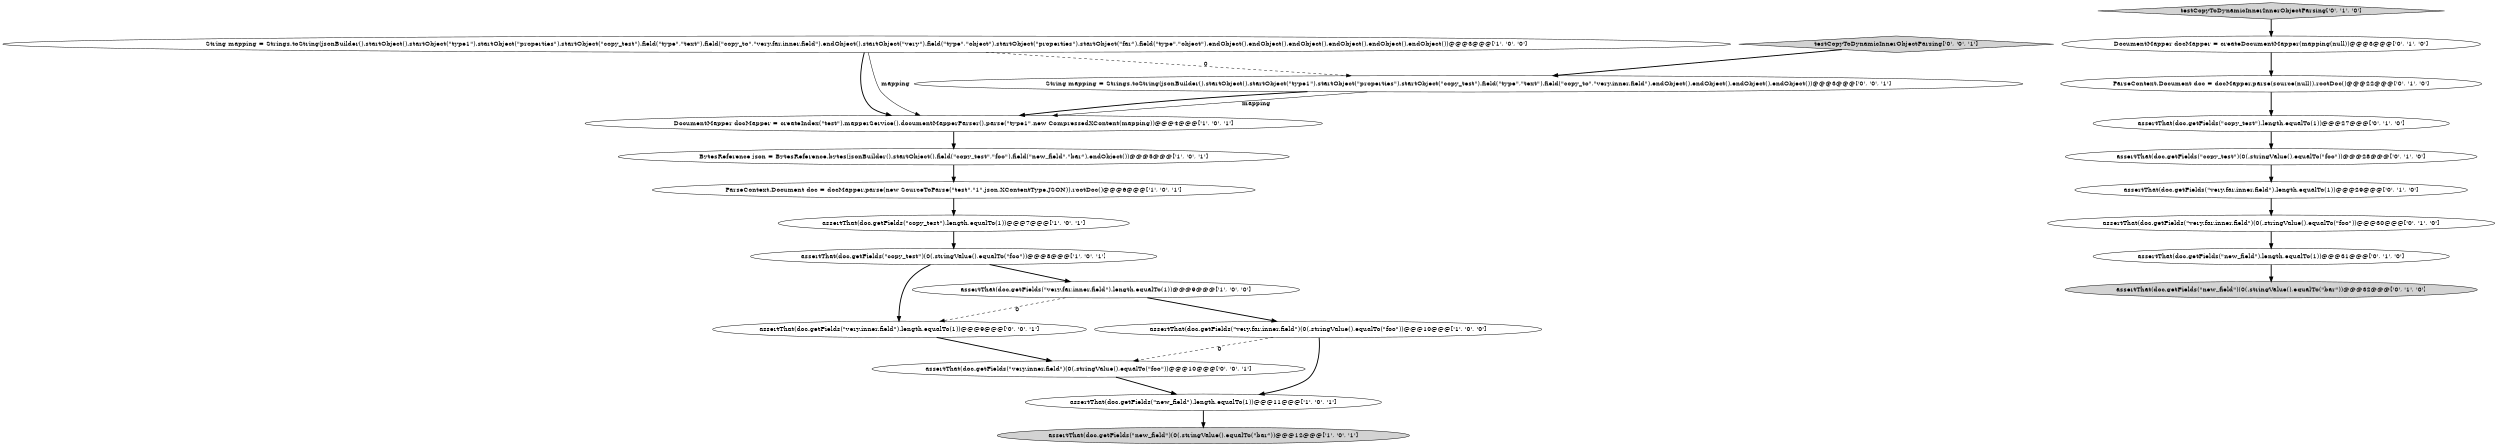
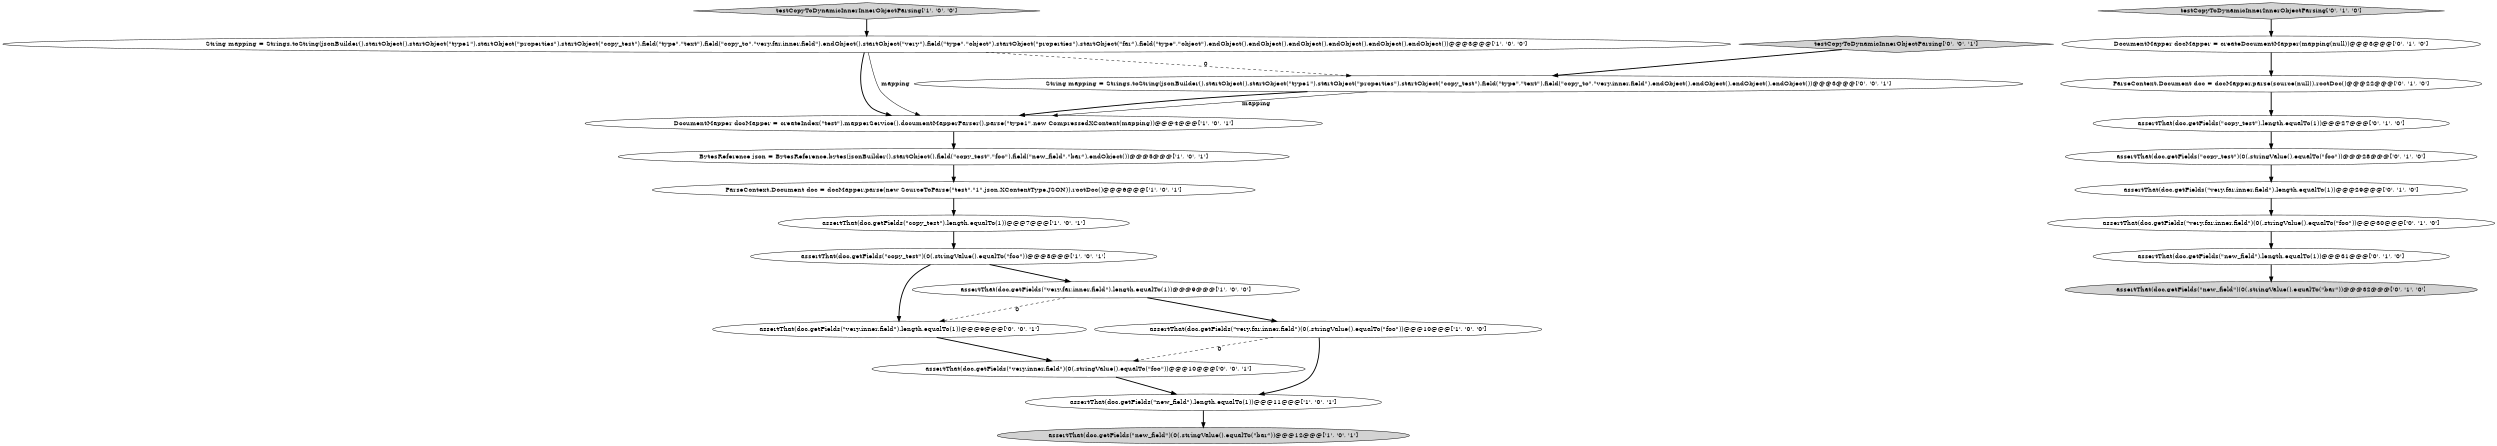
  digraph {
    node [fillcolor=white shape=ellipse style=filled]
    edge [style=bold]
    n1 [label="assertThat(doc.getFields(\"very.inner.field\").length,equalTo(1))@@@9@@@['0', '0', '1']"]
    n2 [label="assertThat(doc.getFields(\"very.inner.field\")(0(.stringValue(),equalTo(\"foo\"))@@@10@@@['0', '0', '1']"]
    n3 [label="DocumentMapper docMapper = createDocumentMapper(mapping(null))@@@3@@@['0', '1', '0']"]
    n4 [label="ParseContext.Document doc = docMapper.parse(source(null)).rootDoc()@@@22@@@['0', '1', '0']"]
    n5 [label="assertThat(doc.getFields(\"very.far.inner.field\")(0(.stringValue(),equalTo(\"foo\"))@@@10@@@['1', '0', '0']"]
    n6 [label="assertThat(doc.getFields(\"new_field\").length,equalTo(1))@@@11@@@['1', '0', '1']"]
    n7 [label="String mapping = Strings.toString(jsonBuilder().startObject().startObject(\"type1\").startObject(\"properties\").startObject(\"copy_test\").field(\"type\",\"text\").field(\"copy_to\",\"very.inner.field\").endObject().endObject().endObject().endObject())@@@3@@@['0', '0', '1']"]
    n8 [label="DocumentMapper docMapper = createIndex(\"test\").mapperService().documentMapperParser().parse(\"type1\",new CompressedXContent(mapping))@@@4@@@['1', '0', '1']"]
    n9 [label="assertThat(doc.getFields(\"very.far.inner.field\")(0(.stringValue(),equalTo(\"foo\"))@@@30@@@['0', '1', '0']"]
    n10 [label="assertThat(doc.getFields(\"new_field\").length,equalTo(1))@@@31@@@['0', '1', '0']"]
    n11 [label="assertThat(doc.getFields(\"very.far.inner.field\").length,equalTo(1))@@@9@@@['1', '0', '0']"]
    n12 [label="assertThat(doc.getFields(\"copy_test\").length,equalTo(1))@@@7@@@['1', '0', '1']"]
    n13 [label="assertThat(doc.getFields(\"copy_test\")(0(.stringValue(),equalTo(\"foo\"))@@@8@@@['1', '0', '1']"]
    n14 [label="assertThat(doc.getFields(\"copy_test\").length,equalTo(1))@@@27@@@['0', '1', '0']"]
    n15 [label="assertThat(doc.getFields(\"copy_test\")(0(.stringValue(),equalTo(\"foo\"))@@@28@@@['0', '1', '0']"]
    n16 [fillcolor=lightgray label="assertThat(doc.getFields(\"new_field\")(0(.stringValue(),equalTo(\"bar\"))@@@32@@@['0', '1', '0']"]
    n17 [label="assertThat(doc.getFields(\"very.far.inner.field\").length,equalTo(1))@@@29@@@['0', '1', '0']"]
    n18 [fillcolor=lightgray label="assertThat(doc.getFields(\"new_field\")(0(.stringValue(),equalTo(\"bar\"))@@@12@@@['1', '0', '1']"]
    n19 [fillcolor=lightgray label="testCopyToDynamicInnerInnerObjectParsing['0', '1', '0']" shape=diamond]
    n20 [label="ParseContext.Document doc = docMapper.parse(new SourceToParse(\"test\",\"1\",json,XContentType.JSON)).rootDoc()@@@6@@@['1', '0', '1']"]
    n21 [label="String mapping = Strings.toString(jsonBuilder().startObject().startObject(\"type1\").startObject(\"properties\").startObject(\"copy_test\").field(\"type\",\"text\").field(\"copy_to\",\"very.far.inner.field\").endObject().startObject(\"very\").field(\"type\",\"object\").startObject(\"properties\").startObject(\"far\").field(\"type\",\"object\").endObject().endObject().endObject().endObject().endObject().endObject())@@@3@@@['1', '0', '0']"]
    n22 [label="BytesReference json = BytesReference.bytes(jsonBuilder().startObject().field(\"copy_test\",\"foo\").field(\"new_field\",\"bar\").endObject())@@@5@@@['1', '0', '1']"]
    n23 [fillcolor=lightgray label="testCopyToDynamicInnerObjectParsing['0', '0', '1']" shape=diamond]
+   n24 [fillcolor=lightgray label="testCopyToDynamicInnerInnerObjectParsing['1', '0', '0']" shape=diamond]
    n1 -> n2
    n2 -> n6
    n3 -> n4
    n4 -> n14
    n5 -> n2 [label=0 style=dashed]
    n5 -> n6
    n6 -> n18
    n7 -> n8
    n7 -> n8 [label=mapping style=solid]
    n8 -> n22
    n9 -> n10
    n10 -> n16
    n11 -> n1 [label=0 style=dashed]
    n11 -> n5
    n12 -> n13
    n13 -> n1
    n13 -> n11
    n14 -> n15
    n15 -> n17
    n17 -> n9
    n19 -> n3
    n20 -> n12
    n21 -> n7 [label=0 style=dashed]
    n21 -> n8
    n21 -> n8 [label=mapping style=solid]
    n22 -> n20
    n23 -> n7
+   n24 -> n21
  }
